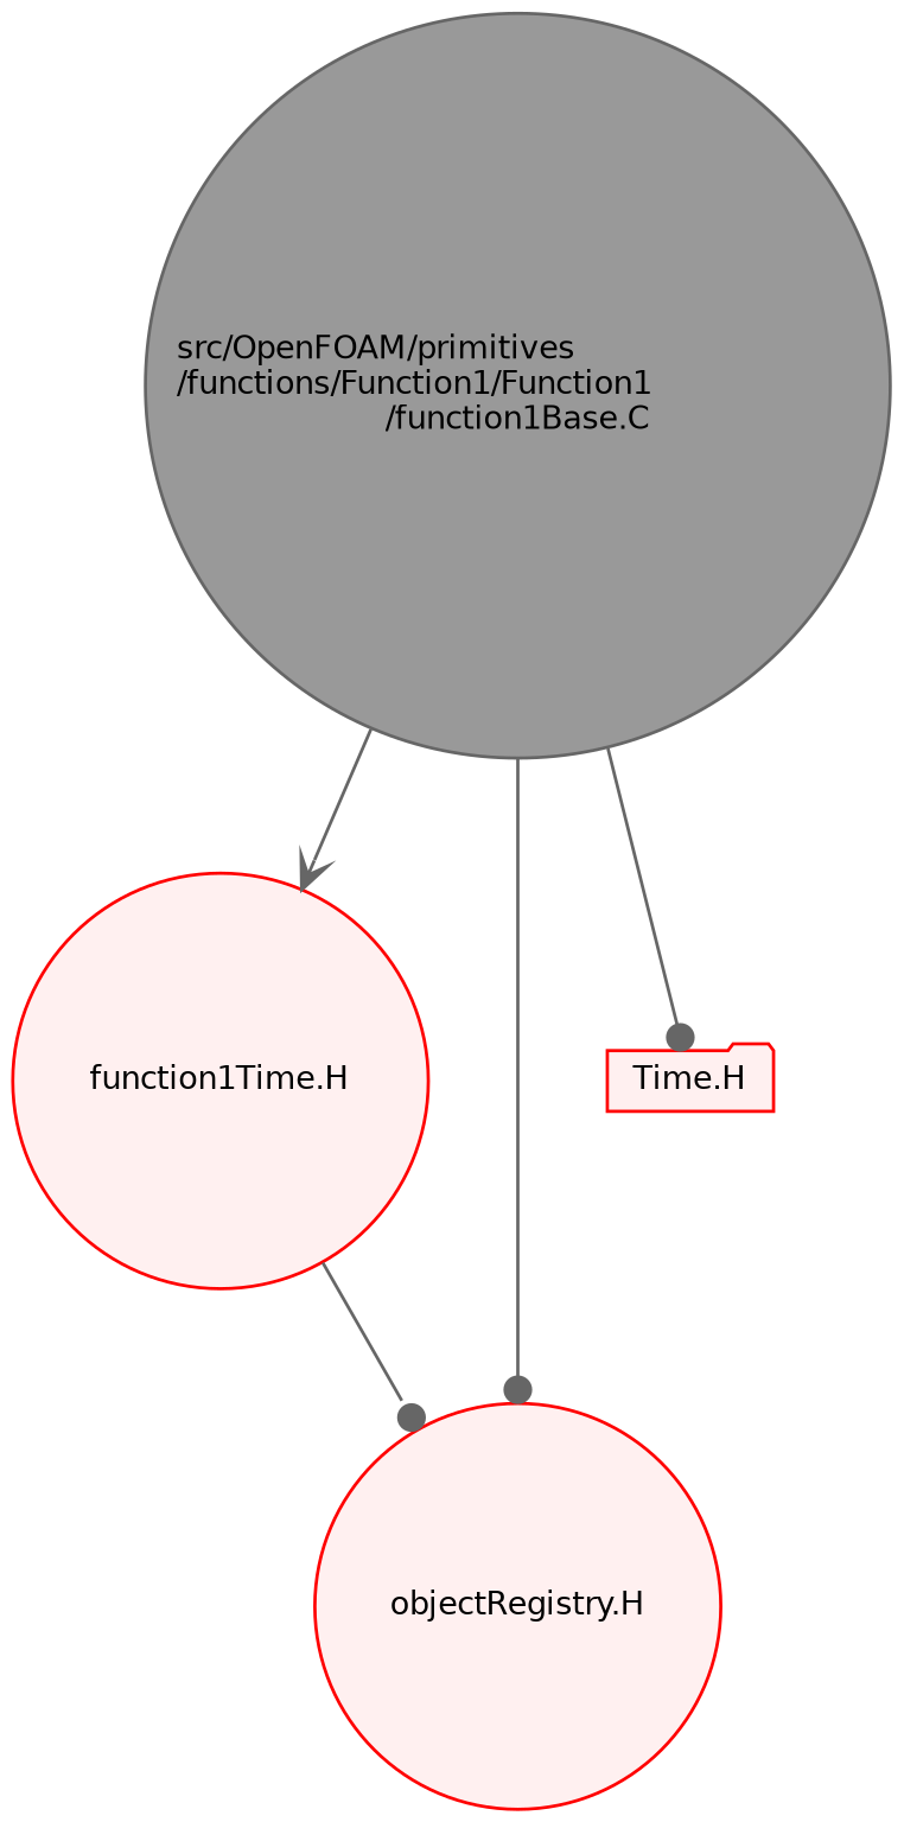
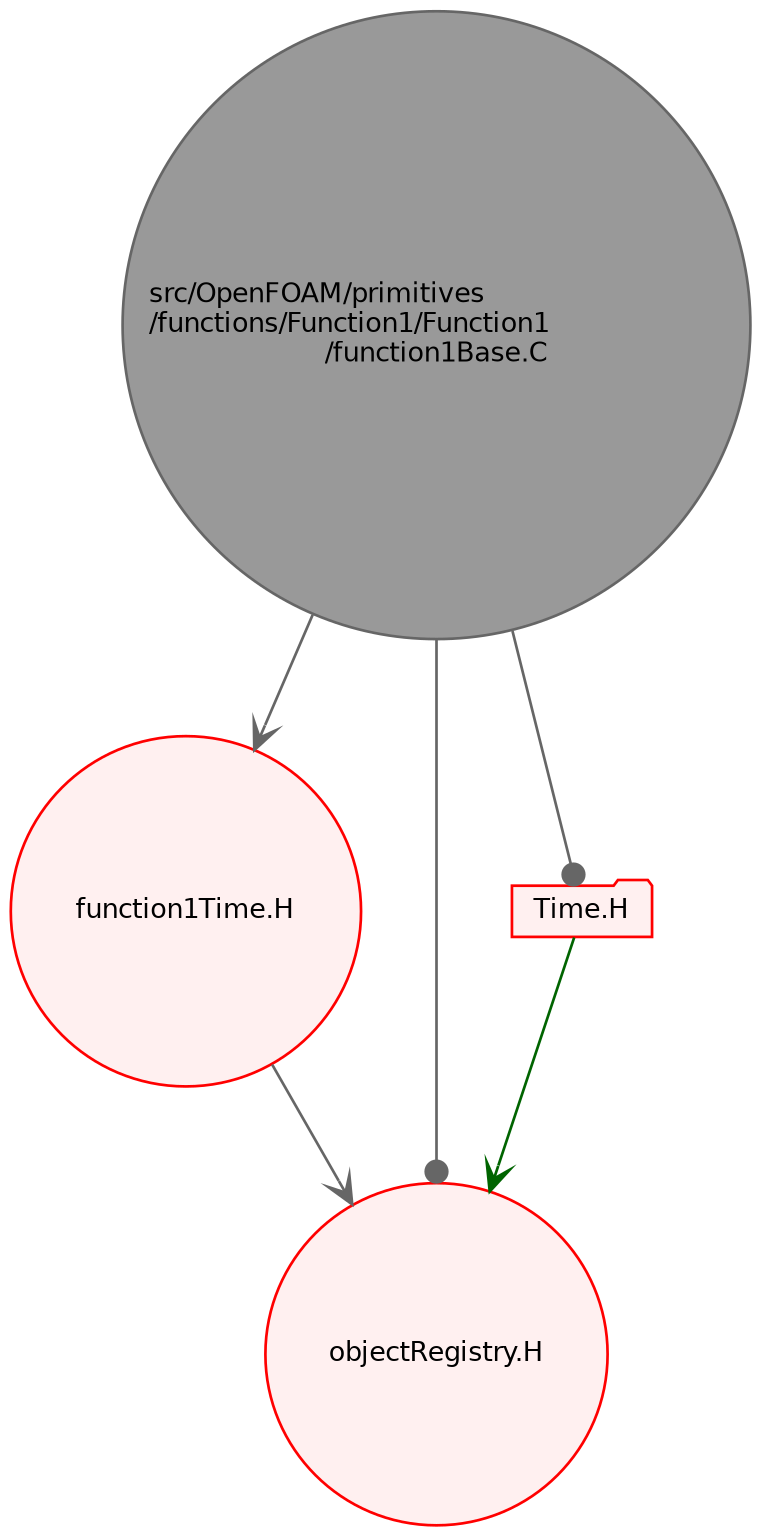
  digraph {
    node [color=red fillcolor="#FFF0F0" fontname=Helvetica fontsize=10 shape=circle style=filled]
    edge [arrowhead=vee color=gray40 fontname=Helvetica fontsize=10 labelfontname=Helvetica labelfontsize=10 style=solid]
    n1 [color=gray40 fillcolor=grey60 fontcolor=black height=0.2 label="src/OpenFOAM/primitives\l/functions/Function1/Function1\l/function1Base.C" width=0.4]
    n2 [height=0.2 label="function1Time.H" width=0.4]
    n3 [height=0.2 label="objectRegistry.H" width=0.4]
    n4 [height=0.2 label="Time.H" shape=folder width=0.4]
    n1 -> n2
    n1 -> n3 [arrowhead=dot]
    n1 -> n4 [arrowhead=dot]
-   n2 -> n3 [arrowhead=dot]
+   n2 -> n3
+   n4 -> n3 [color=darkgreen]
  }
